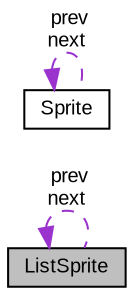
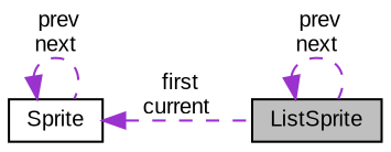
  digraph {
    rankdir=LR
    fontname="Liberation Sans"
    node [color=black fontname="Liberation Sans" fontsize=10 shape=record style=filled]
    edge [color=darkorchid3 dir=back fontname="Liberation Sans" fontsize=10 labelfontname=Helvetica labelfontsize=10 style=dashed]
    n1 [fillcolor=grey75 fontcolor=black height=0.2 label=ListSprite width=0.4]
    n2 [fillcolor=white height=0.2 label=Sprite width=0.4]
    n1 -> n1 [label=" prev\nnext"]
+   n2 -> n1 [label=" first\ncurrent"]
    n2 -> n2 [label=" prev\nnext"]
  }
